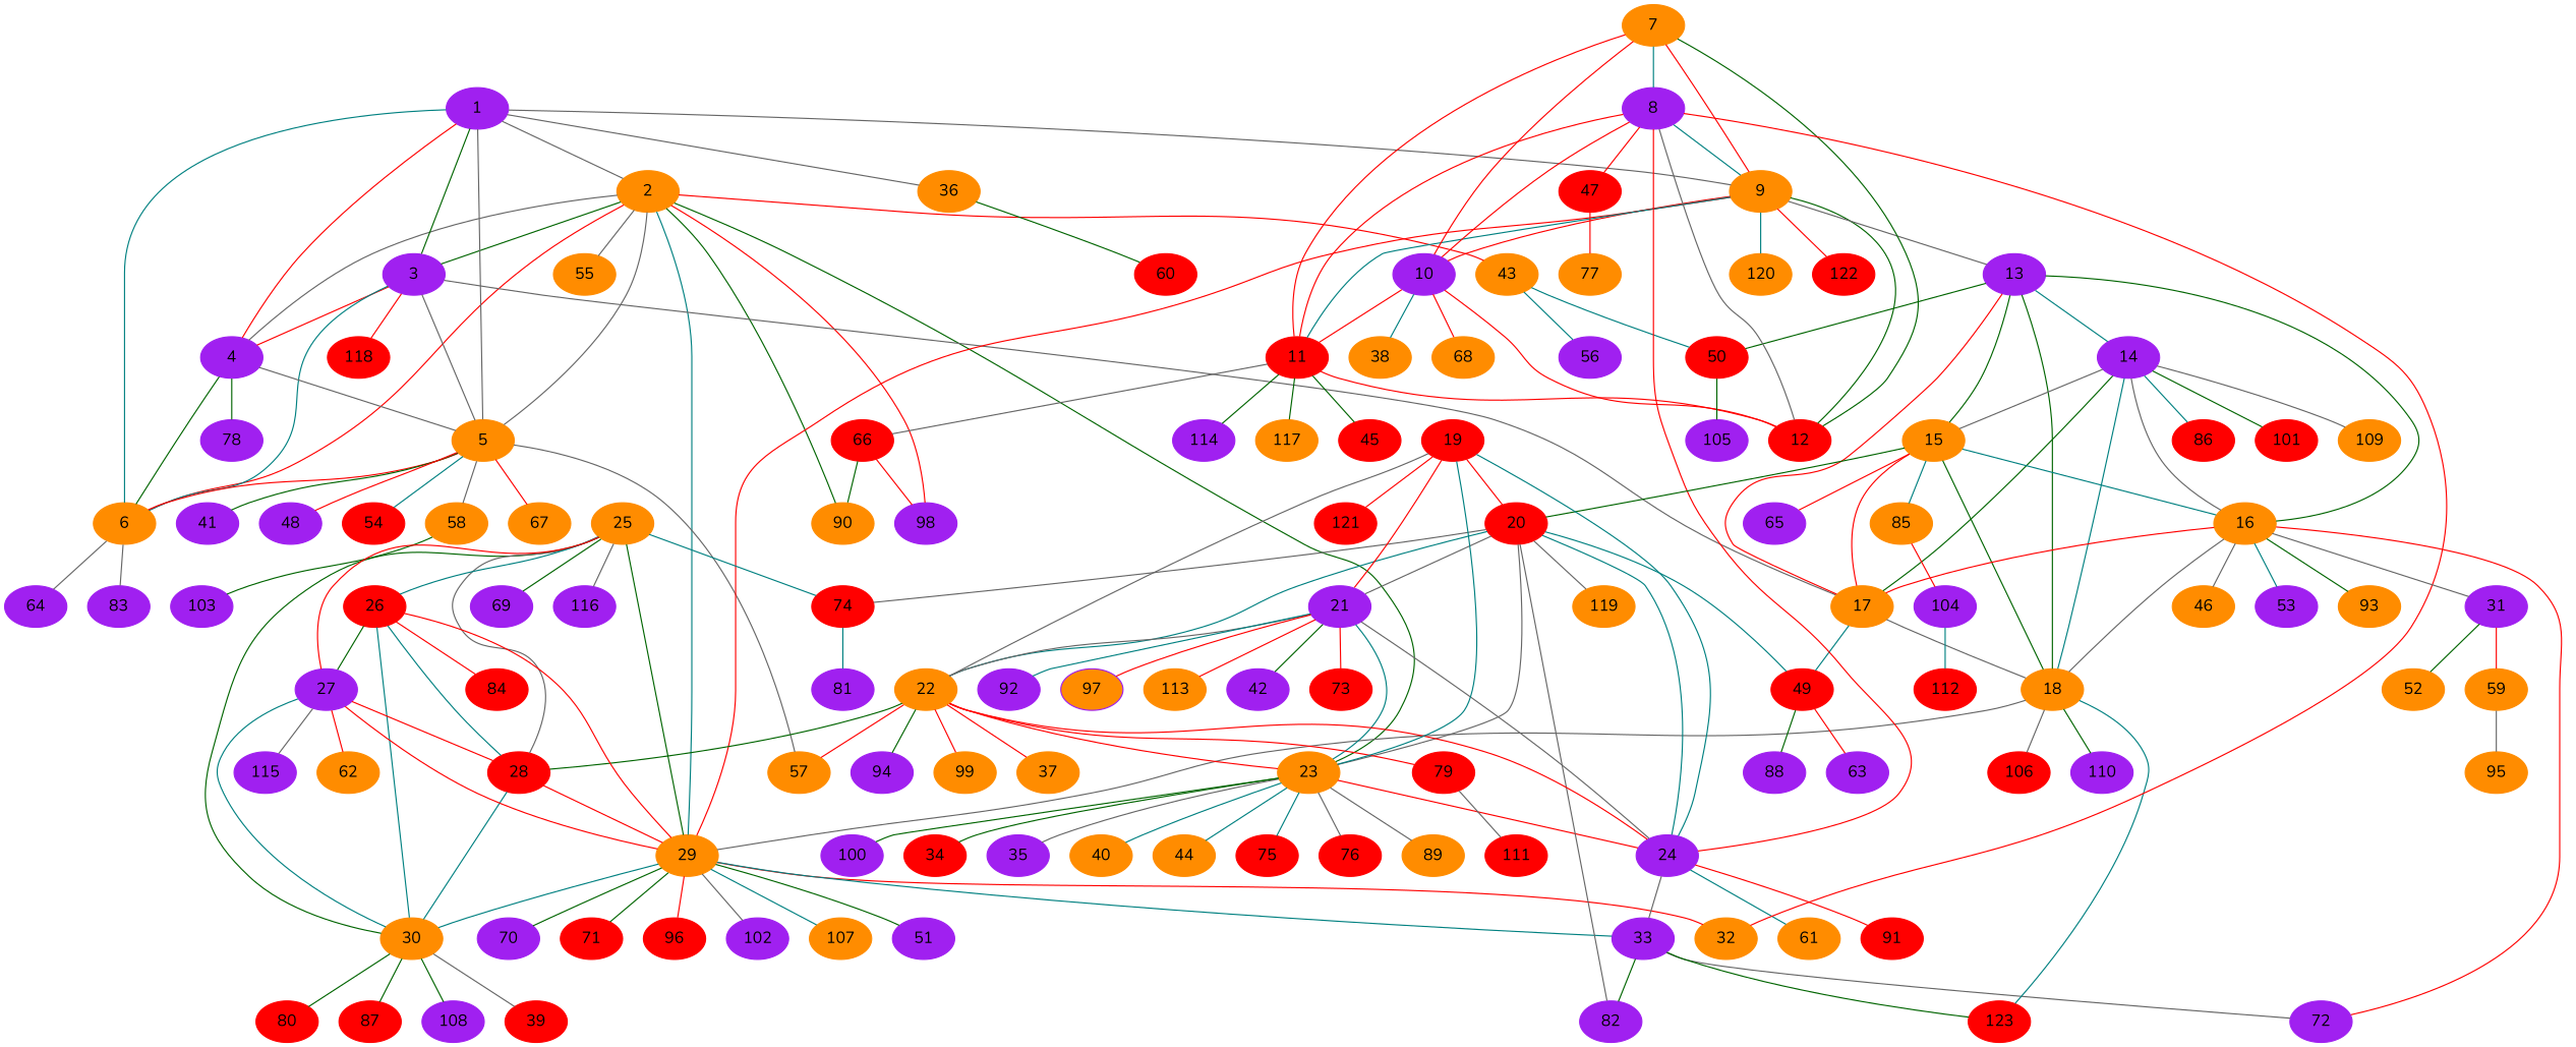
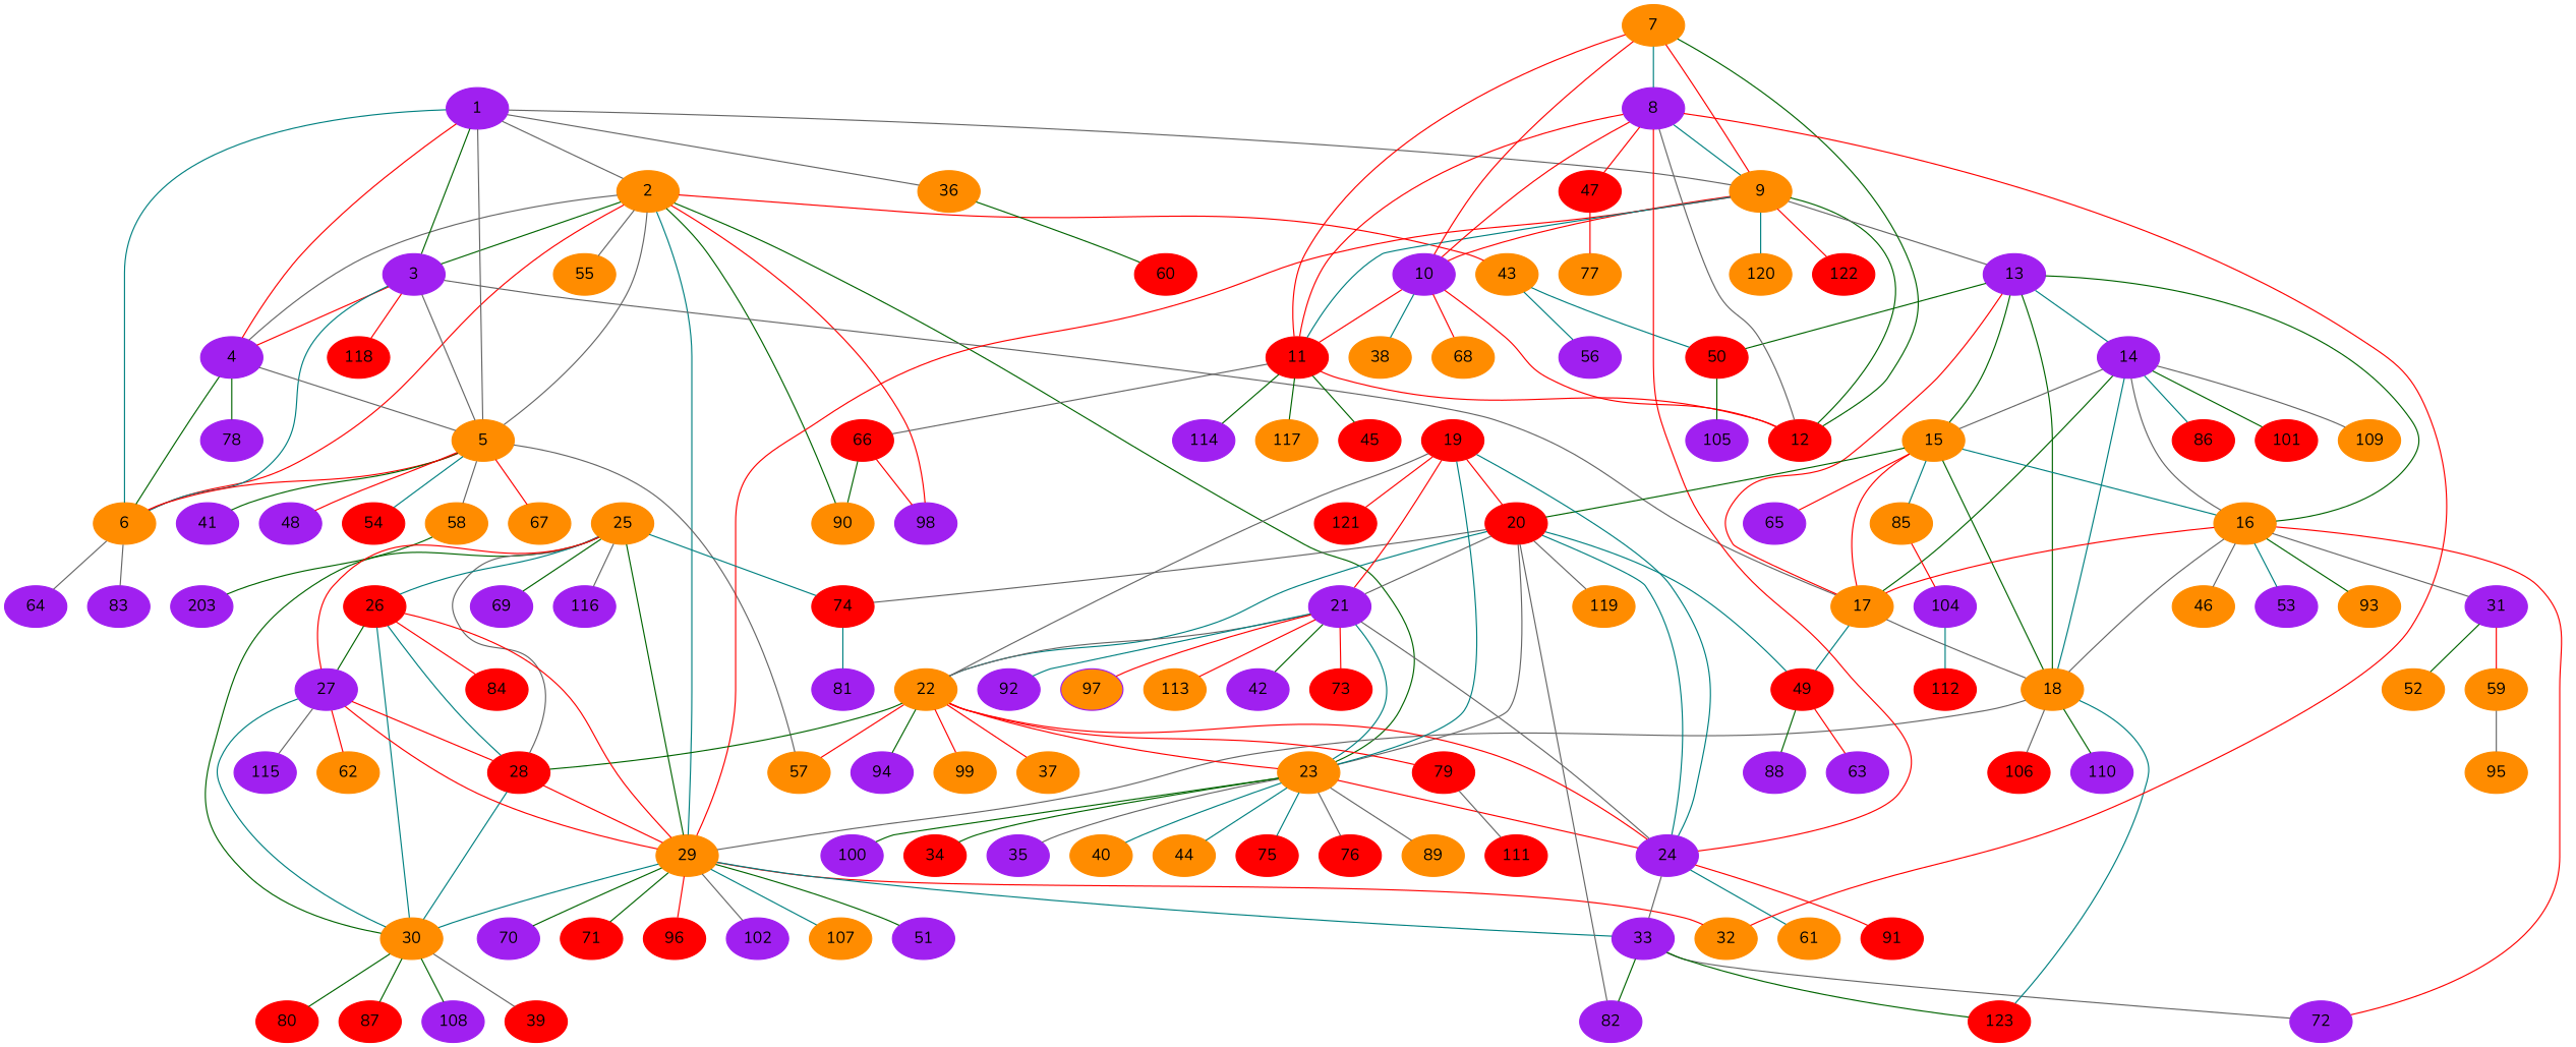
  graph {
    fontname=Nunito
    node [color=darkorange fontname=Nunito style=filled]
    edge [color=red fontname=Nunito]
    2
    1 [color=purple]
    3 [color=purple]
    4 [color=purple]
    5
    6
    9
    36
    23
    29
    43
    55
    90
    98 [color=purple]
    17
    118 [color=red]
    78 [color=purple]
    41 [color=purple]
    48 [color=purple]
    54 [color=red]
    57
    58
    67
    64 [color=purple]
    83 [color=purple]
    10 [color=purple]
    11 [color=red]
    12 [color=red]
    13 [color=purple]
    120
    122 [color=red]
    60 [color=red]
    24 [color=purple]
    34 [color=red]
    35 [color=purple]
    40
    44
    75 [color=red]
    76 [color=red]
    89
    100 [color=purple]
    32
    33 [color=purple]
    30
    51 [color=purple]
    70 [color=purple]
    71 [color=red]
    96 [color=red]
    102 [color=purple]
    107
    50 [color=red]
    56 [color=purple]
    18
    49 [color=red]
-   103 [color=purple]
+   103 [color=purple label=203]
    7
    8 [color=purple]
    47 [color=red]
    38
    68
    45 [color=red]
    66 [color=red]
    114 [color=purple]
    117
    61
    91 [color=red]
    77
    14 [color=purple]
    15
    16
    86 [color=red]
    101 [color=red]
    109
    20 [color=red]
    65 [color=purple]
    85
    31 [color=purple]
    46
    53 [color=purple]
    72 [color=purple]
    93
    106 [color=red]
    110 [color=purple]
    123 [color=red]
    105 [color=purple]
    21 [color=purple]
    22
    74 [color=red]
    82 [color=purple]
    119
    104 [color=purple]
    52
    59
    63 [color=purple]
    88 [color=purple]
    19 [color=red]
    121 [color=red]
    42 [color=purple]
    73 [color=red]
    92 [color=purple]
    97 [color=purple fillcolor=darkorange]
    113
    28 [color=red]
    37
    79 [color=red]
    94 [color=purple]
    99
    81 [color=purple]
    111 [color=red]
    25
    26 [color=red]
    27 [color=purple]
    69 [color=purple]
    116 [color=purple]
    84 [color=red]
    62
    115 [color=purple]
    39 [color=red]
    80 [color=red]
    87 [color=red]
    108 [color=purple]
    95
    112 [color=red]
    2 -- 3 [color=darkgreen]
    2 -- 4 [color=gray40]
    2 -- 5 [color=gray40]
    2 -- 6
    2 -- 23 [color=darkgreen]
    2 -- 29 [color=teal]
    2 -- 43
    2 -- 55 [color=gray40]
    2 -- 90 [color=darkgreen]
    2 -- 98
    1 -- 2 [color=gray40]
    1 -- 3 [color=darkgreen]
    1 -- 4
    1 -- 5 [color=gray40]
    1 -- 6 [color=teal]
    1 -- 9 [color=gray40]
    1 -- 36 [color=gray40]
    3 -- 4
    3 -- 5 [color=gray40]
    3 -- 6 [color=teal]
    3 -- 17 [color=gray40]
    3 -- 118
    4 -- 5 [color=gray40]
    4 -- 6 [color=darkgreen]
    4 -- 78 [color=darkgreen]
    5 -- 6
    5 -- 41 [color=darkgreen]
    5 -- 48
    5 -- 54 [color=teal]
    5 -- 57 [color=gray40]
    5 -- 58 [color=gray40]
    5 -- 67
    6 -- 64 [color=gray40]
    6 -- 83 [color=gray40]
    9 -- 29
    9 -- 10
    9 -- 11 [color=teal]
    9 -- 12 [color=darkgreen]
    9 -- 13 [color=gray40]
    9 -- 120 [color=teal]
    9 -- 122
    36 -- 60 [color=darkgreen]
    23 -- 24
    23 -- 34 [color=darkgreen]
    23 -- 35 [color=gray40]
    23 -- 40 [color=teal]
    23 -- 44 [color=teal]
    23 -- 75 [color=teal]
    23 -- 76 [color=gray40]
    23 -- 89 [color=gray40]
    23 -- 100 [color=darkgreen]
    29 -- 32
    29 -- 33 [color=teal]
    29 -- 30 [color=teal]
    29 -- 51 [color=darkgreen]
    29 -- 70 [color=darkgreen]
    29 -- 71 [color=darkgreen]
    29 -- 96
    29 -- 102 [color=gray40]
    29 -- 107 [color=teal]
    43 -- 50 [color=teal]
    43 -- 56 [color=teal]
    17 -- 18 [color=gray40]
    17 -- 49 [color=teal]
    58 -- 103 [color=darkgreen]
    10 -- 11
    10 -- 12
    10 -- 38 [color=teal]
    10 -- 68
    11 -- 12
    11 -- 45 [color=darkgreen]
    11 -- 66 [color=gray40]
    11 -- 114 [color=darkgreen]
    11 -- 117 [color=darkgreen]
    13 -- 17
    13 -- 50 [color=darkgreen]
    13 -- 18 [color=darkgreen]
    13 -- 14 [color=teal]
    13 -- 15 [color=darkgreen]
    13 -- 16 [color=darkgreen]
    24 -- 33 [color=gray40]
    24 -- 61 [color=teal]
    24 -- 91
    33 -- 72 [color=gray40]
    33 -- 123 [color=darkgreen]
    33 -- 82 [color=darkgreen]
    30 -- 39 [color=gray40]
    30 -- 80 [color=darkgreen]
    30 -- 87 [color=darkgreen]
    30 -- 108 [color=darkgreen]
    50 -- 105 [color=darkgreen]
    18 -- 29 [color=gray40]
    18 -- 106 [color=gray40]
    18 -- 110 [color=darkgreen]
    18 -- 123 [color=teal]
    49 -- 63
    49 -- 88 [color=darkgreen]
    7 -- 9
    7 -- 10
    7 -- 11
    7 -- 12 [color=darkgreen]
    7 -- 8 [color=teal]
    8 -- 9 [color=teal]
    8 -- 10
    8 -- 11
    8 -- 12 [color=gray40]
    8 -- 24
    8 -- 32
    8 -- 47
    47 -- 77
    66 -- 90 [color=darkgreen]
    66 -- 98
    14 -- 17 [color=darkgreen]
    14 -- 18 [color=teal]
    14 -- 15 [color=gray40]
    14 -- 16 [color=gray40]
    14 -- 86 [color=teal]
    14 -- 101 [color=darkgreen]
    14 -- 109 [color=gray40]
    15 -- 17
    15 -- 18 [color=darkgreen]
    15 -- 16 [color=teal]
    15 -- 20 [color=darkgreen]
    15 -- 65
    15 -- 85 [color=teal]
    16 -- 17
    16 -- 18 [color=gray40]
    16 -- 31 [color=gray40]
    16 -- 46 [color=gray40]
    16 -- 53 [color=teal]
    16 -- 72
    16 -- 93 [color=darkgreen]
    20 -- 23 [color=gray40]
    20 -- 24 [color=teal]
    20 -- 49 [color=teal]
    20 -- 21 [color=gray40]
    20 -- 22 [color=teal]
    20 -- 74 [color=gray40]
    20 -- 82 [color=gray40]
    20 -- 119 [color=gray40]
    85 -- 104
    31 -- 52 [color=darkgreen]
    31 -- 59
    21 -- 23 [color=teal]
    21 -- 24 [color=gray40]
    21 -- 22 [color=gray40]
    21 -- 42 [color=darkgreen]
    21 -- 73
    21 -- 92 [color=teal]
    21 -- 97
    21 -- 113
    22 -- 23
    22 -- 57
    22 -- 24
    22 -- 28 [color=darkgreen]
    22 -- 37
    22 -- 79
    22 -- 94 [color=darkgreen]
    22 -- 99
    74 -- 81 [color=teal]
    104 -- 112 [color=teal]
    59 -- 95 [color=gray40]
    19 -- 23 [color=teal]
    19 -- 24 [color=teal]
    19 -- 20
    19 -- 21
    19 -- 22 [color=gray40]
    19 -- 121
    28 -- 29
    28 -- 30 [color=teal]
    79 -- 111 [color=gray40]
    25 -- 29 [color=darkgreen]
    25 -- 30 [color=darkgreen]
    25 -- 74 [color=teal]
    25 -- 28 [color=gray40]
    25 -- 26 [color=teal]
    25 -- 27
    25 -- 69 [color=darkgreen]
    25 -- 116 [color=gray40]
    26 -- 29
    26 -- 30 [color=teal]
    26 -- 28 [color=teal]
    26 -- 27 [color=darkgreen]
    26 -- 84
    27 -- 29
    27 -- 30 [color=teal]
    27 -- 28
    27 -- 62
    27 -- 115 [color=gray40]
  }
